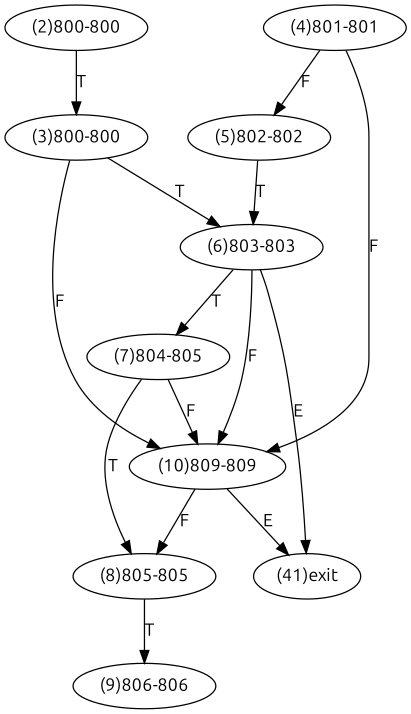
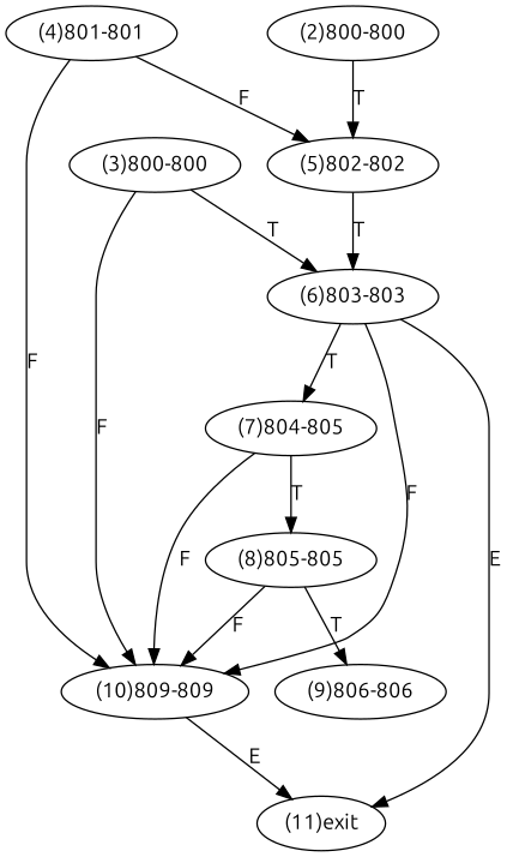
  digraph {
    fontname=Ubuntu
    node [fontname=Ubuntu]
    edge [fontname=Ubuntu]
    n1 [label="(2)800-800"]
    n2 [label="(3)800-800"]
    n3 [label="(10)809-809"]
    n4 [label="(6)803-803"]
-   n5 [label="(41)exit"]
+   n5 [label="(11)exit"]
    n6 [label="(4)801-801"]
    n7 [label="(5)802-802"]
    n8 [label="(7)804-805"]
    n9 [label="(8)805-805"]
    n10 [label="(9)806-806"]
-   n1 -> n2 [label=T]
+   n1 -> n7 [label=T]
    n2 -> n3 [label=F]
    n2 -> n4 [label=T]
    n3 -> n5 [label=E]
    n4 -> n3 [label=F]
    n4 -> n5 [label=E]
    n4 -> n8 [label=T]
    n6 -> n3 [label=F]
    n6 -> n7 [label=F]
    n7 -> n4 [label=T]
    n8 -> n3 [label=F]
    n8 -> n9 [label=T]
-   n3 -> n9 [label=F]
+   n9 -> n3 [label=F]
    n9 -> n10 [label=T]
  }
